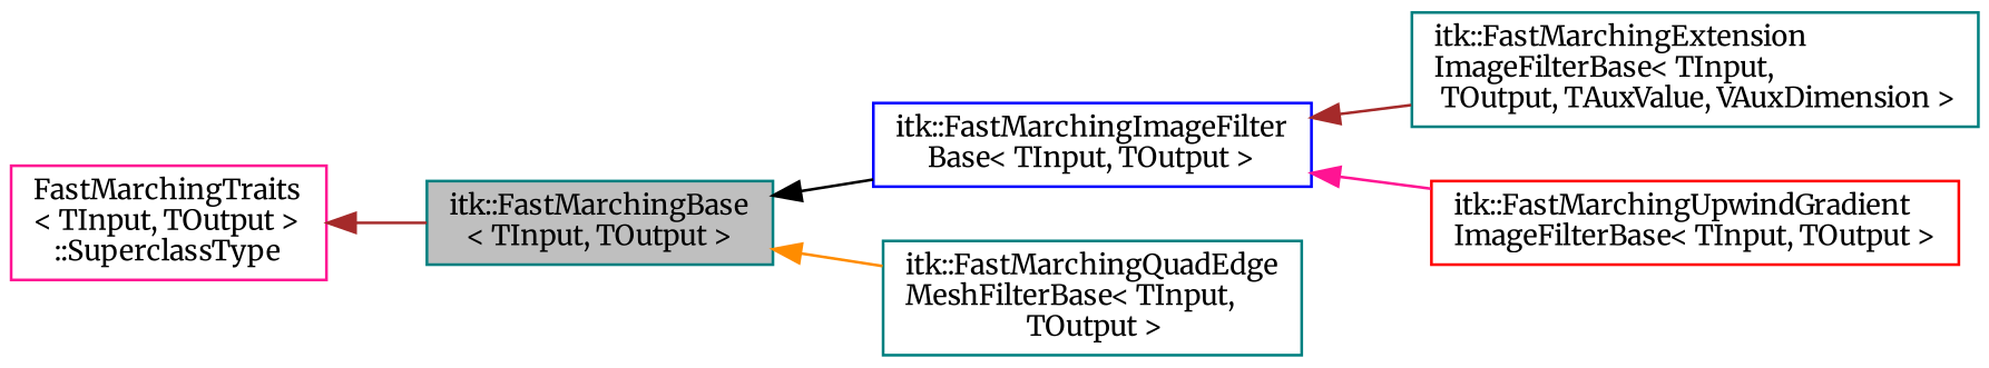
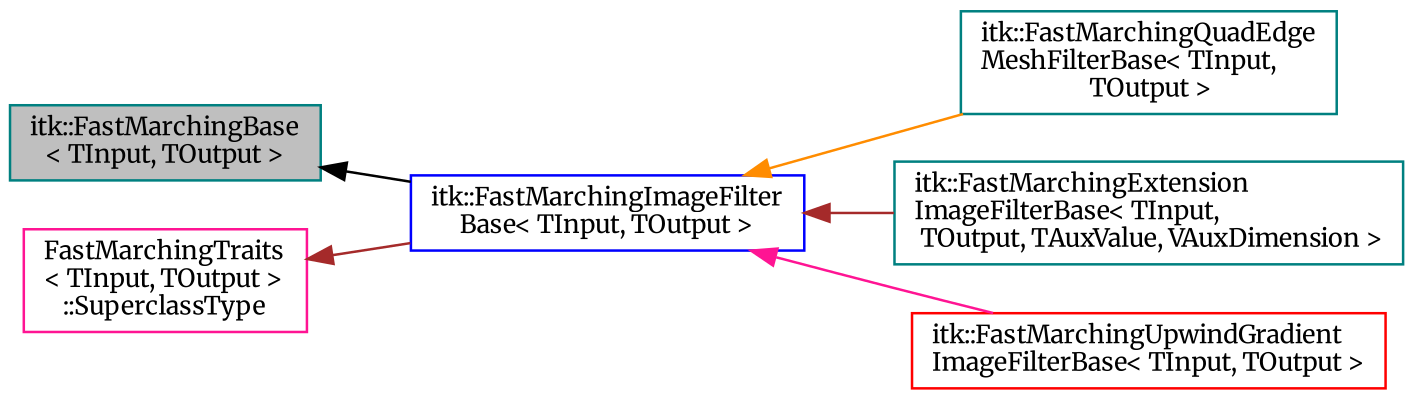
  digraph {
    fontname=Merriweather
    rankdir=LR
    node [color=teal fillcolor=white fontname=Merriweather fontsize=10 shape=record style=filled]
    edge [color=brown dir=back fontname=Merriweather fontsize=10 labelfontname=Helvetica labelfontsize=10 style=solid]
    n1 [fillcolor=grey75 fontcolor=black height=0.2 label="itk::FastMarchingBase\l\< TInput, TOutput \>" width=0.4]
    n2 [color=blue height=0.2 label="itk::FastMarchingImageFilter\lBase\< TInput, TOutput \>" width=0.4]
    n3 [height=0.2 label="itk::FastMarchingQuadEdge\lMeshFilterBase\< TInput,\l TOutput \>" width=0.4]
    n4 [height=0.2 label="itk::FastMarchingExtension\lImageFilterBase\< TInput,\l TOutput, TAuxValue, VAuxDimension \>" width=0.4]
    n5 [color=red height=0.2 label="itk::FastMarchingUpwindGradient\lImageFilterBase\< TInput, TOutput \>" width=0.4]
    n6 [color=deeppink height=0.2 label="FastMarchingTraits\l\< TInput, TOutput \>\l::SuperclassType" width=0.4]
    n1 -> n2 [color=black]
-   n1 -> n3 [color=darkorange]
+   n2 -> n3 [color=darkorange]
    n2 -> n4
    n2 -> n5 [color=deeppink]
-   n6 -> n1
+   n6 -> n2
  }
